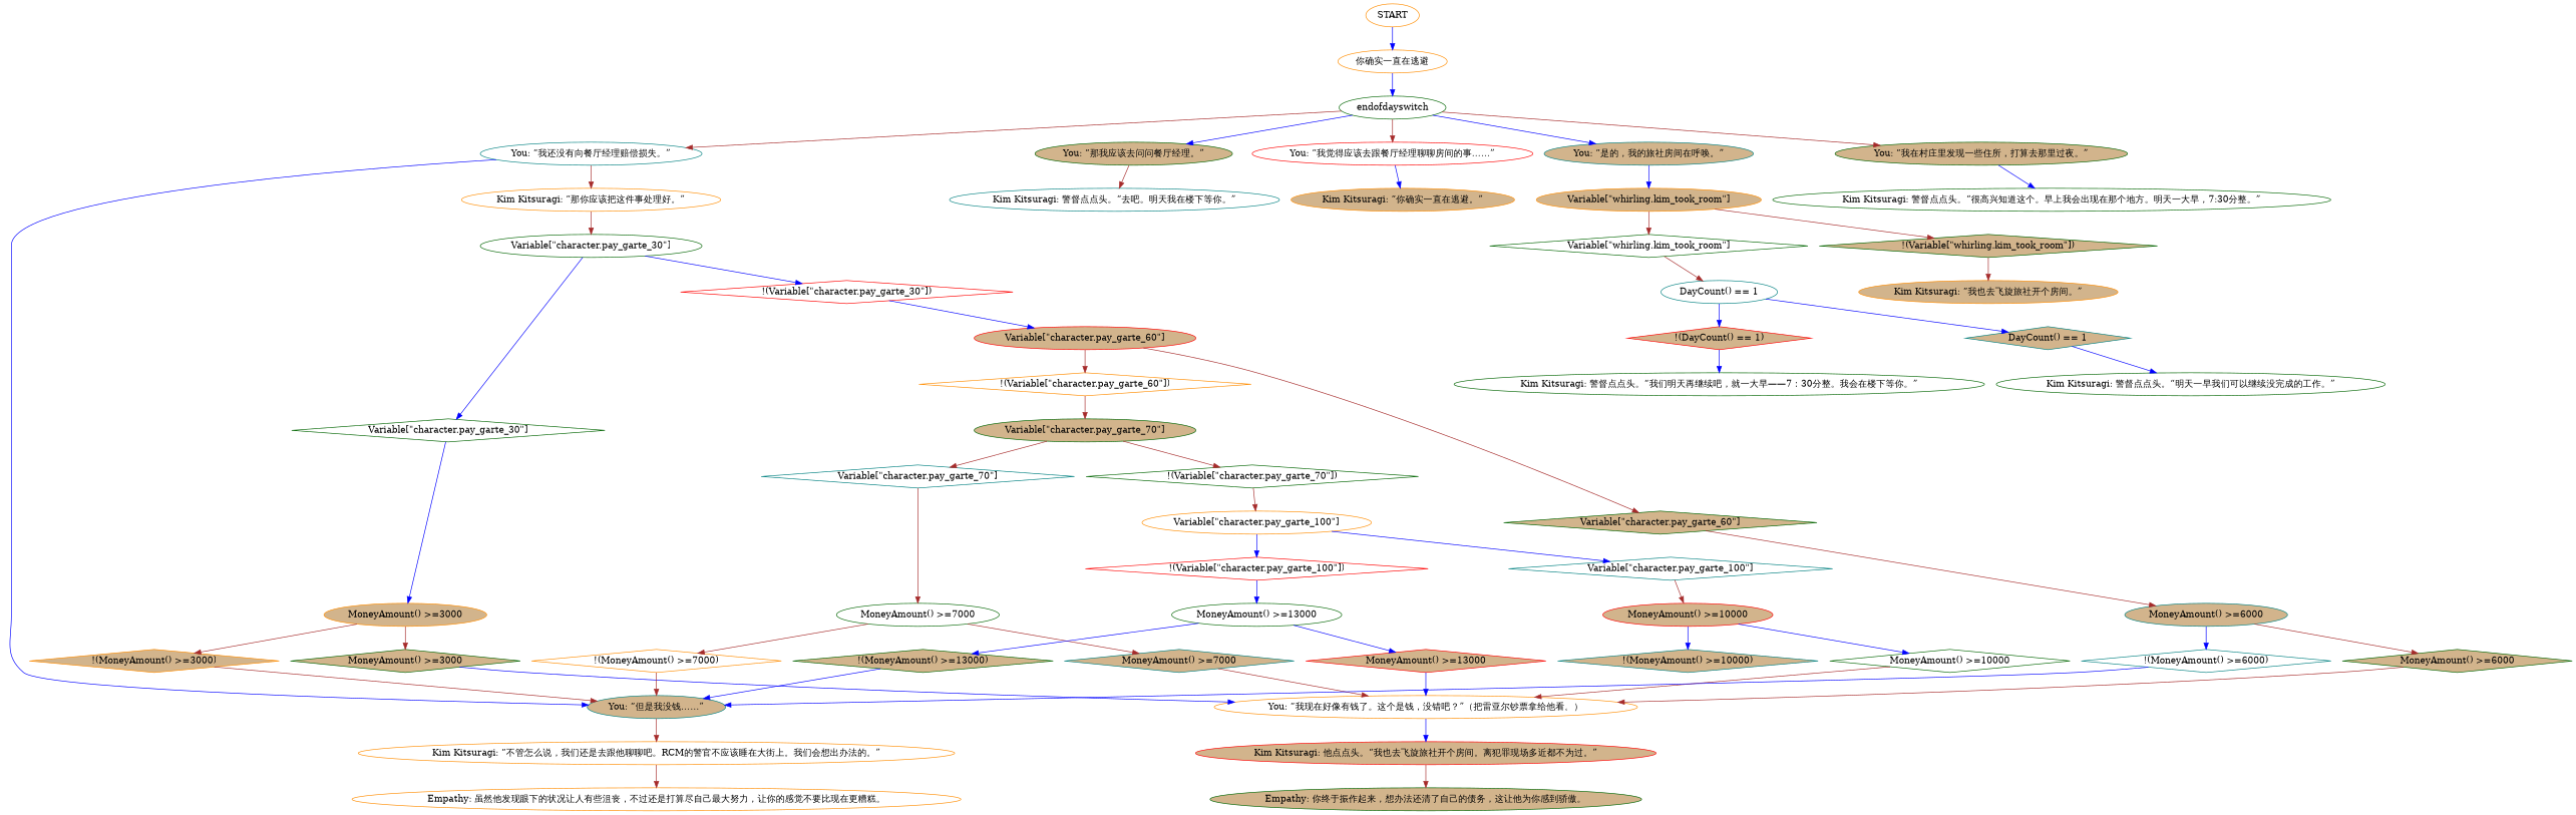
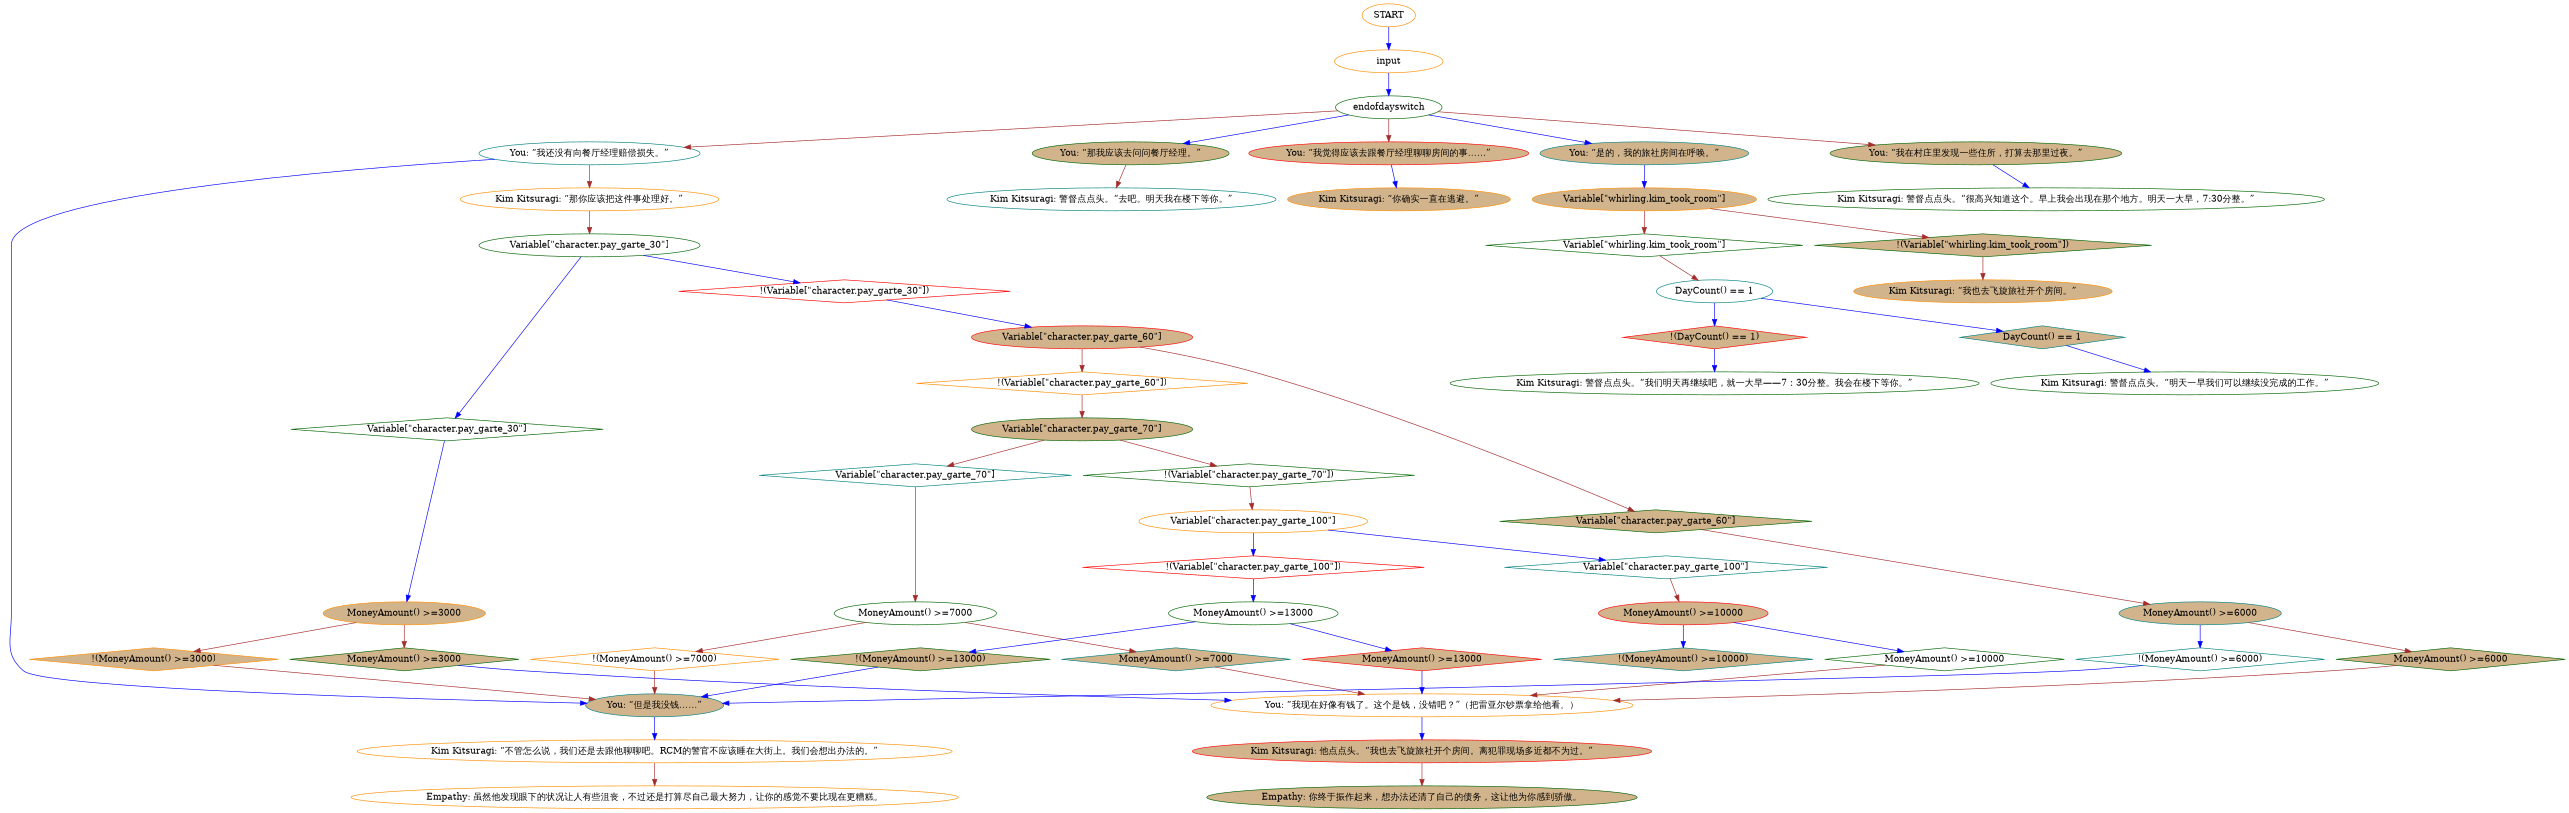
  digraph {
    node [color=darkgreen fillcolor=white style=filled]
    edge [color=brown]
    n1 [color=darkorange label=START]
-   n2 [color=darkorange label="你确实一直在逃避"]
+   n2 [color=darkorange label=input]
    n3 [label=endofdayswitch]
    n4 [color=teal label="You: “我还没有向餐厅经理赔偿损失。”"]
    n5 [fillcolor=tan label="You: “那我应该去问问餐厅经理。”"]
-   n6 [color=red label="You: “我觉得应该去跟餐厅经理聊聊房间的事……”"]
+   n6 [color=red fillcolor=tan label="You: “我觉得应该去跟餐厅经理聊聊房间的事……”"]
    n7 [color=teal fillcolor=tan label="You: “是的，我的旅社房间在呼唤。”"]
    n8 [fillcolor=tan label="You: “我在村庄里发现一些住所，打算去那里过夜。”"]
    n9 [color=darkorange label="Kim Kitsuragi: “那你应该把这件事处理好。”"]
    n10 [color=teal fillcolor=tan label="You: “但是我没钱……”"]
    n11 [label="Variable[\"character.pay_garte_30\"]"]
    n12 [label="Variable[\"character.pay_garte_30\"]" shape=diamond]
    n13 [color=red label="!(Variable[\"character.pay_garte_30\"])" shape=diamond]
    n14 [color=darkorange fillcolor=tan label="MoneyAmount() >=3000"]
    n15 [color=red fillcolor=tan label="Variable[\"character.pay_garte_60\"]"]
    n16 [fillcolor=tan label="MoneyAmount() >=3000" shape=diamond]
    n17 [color=darkorange fillcolor=tan label="!(MoneyAmount() >=3000)" shape=diamond]
    n18 [fillcolor=tan label="Variable[\"character.pay_garte_60\"]" shape=diamond]
    n19 [color=darkorange label="!(Variable[\"character.pay_garte_60\"])" shape=diamond]
    n20 [color=darkorange label="Empathy: 虽然他发现眼下的状况让人有些沮丧，不过还是打算尽自己最大努力，让你的感觉不要比现在更糟糕。"]
    n21 [color=teal label="Kim Kitsuragi: 警督点点头。“去吧。明天我在楼下等你。”"]
    n22 [fillcolor=tan label="Variable[\"character.pay_garte_70\"]"]
    n23 [color=teal label="Variable[\"character.pay_garte_70\"]" shape=diamond]
    n24 [label="!(Variable[\"character.pay_garte_70\"])" shape=diamond]
    n25 [label="MoneyAmount() >=7000"]
    n26 [color=darkorange label="Variable[\"character.pay_garte_100\"]"]
    n27 [color=teal fillcolor=tan label="MoneyAmount() >=7000" shape=diamond]
    n28 [color=darkorange label="!(MoneyAmount() >=7000)" shape=diamond]
    n29 [color=teal label="Variable[\"character.pay_garte_100\"]" shape=diamond]
    n30 [color=red label="!(Variable[\"character.pay_garte_100\"])" shape=diamond]
    n31 [color=darkorange label="Kim Kitsuragi: “不管怎么说，我们还是去跟他聊聊吧。RCM的警官不应该睡在大街上。我们会想出办法的。”"]
    n32 [fillcolor=tan label="Empathy: 你终于振作起来，想办法还清了自己的债务，这让他为你感到骄傲。"]
    n33 [color=red fillcolor=tan label="MoneyAmount() >=10000"]
    n34 [label="MoneyAmount() >=10000" shape=diamond]
    n35 [color=teal fillcolor=tan label="!(MoneyAmount() >=10000)" shape=diamond]
    n36 [color=darkorange label="You: “我现在好像有钱了。这个是钱，没错吧？”（把雷亚尔钞票拿给他看。）"]
    n37 [color=red fillcolor=tan label="Kim Kitsuragi: 他点点头。“我也去飞旋旅社开个房间。离犯罪现场多近都不为过。”"]
    n38 [label="MoneyAmount() >=13000"]
    n39 [color=red fillcolor=tan label="MoneyAmount() >=13000" shape=diamond]
    n40 [fillcolor=tan label="!(MoneyAmount() >=13000)" shape=diamond]
    n41 [color=teal fillcolor=tan label="MoneyAmount() >=6000"]
    n42 [fillcolor=tan label="MoneyAmount() >=6000" shape=diamond]
    n43 [color=teal label="!(MoneyAmount() >=6000)" shape=diamond]
    n44 [color=teal label="DayCount() == 1"]
    n45 [color=teal fillcolor=tan label="DayCount() == 1" shape=diamond]
    n46 [color=red fillcolor=tan label="!(DayCount() == 1)" shape=diamond]
    n47 [label="Kim Kitsuragi: 警督点点头。“明天一早我们可以继续没完成的工作。”"]
    n48 [label="Kim Kitsuragi: 警督点点头。“我们明天再继续吧，就一大早——7：30分整。我会在楼下等你。”"]
    n49 [color=darkorange fillcolor=tan label="Kim Kitsuragi: “你确实一直在逃避。”"]
    n50 [label="Kim Kitsuragi: 警督点点头。“很高兴知道这个。早上我会出现在那个地方。明天一大早，7:30分整。”"]
    n51 [color=darkorange fillcolor=tan label="Variable[\"whirling.kim_took_room\"]"]
    n52 [label="Variable[\"whirling.kim_took_room\"]" shape=diamond]
    n53 [fillcolor=tan label="!(Variable[\"whirling.kim_took_room\"])" shape=diamond]
    n54 [color=darkorange fillcolor=tan label="Kim Kitsuragi: “我也去飞旋旅社开个房间。”"]
    n1 -> n2 [color=blue]
    n2 -> n3 [color=blue]
    n3 -> n4
    n3 -> n5 [color=blue]
    n3 -> n6
    n3 -> n7 [color=blue]
    n3 -> n8
    n4 -> n9
    n4 -> n10 [color=blue]
    n5 -> n21
    n6 -> n49 [color=blue]
    n7 -> n51 [color=blue]
    n8 -> n50 [color=blue]
    n9 -> n11
-   n10 -> n31
+   n10 -> n31 [color=blue]
    n11 -> n12 [color=blue]
    n11 -> n13 [color=blue]
    n12 -> n14 [color=blue]
    n13 -> n15 [color=blue]
    n14 -> n16
    n14 -> n17
    n15 -> n18
    n15 -> n19
    n16 -> n36 [color=blue]
    n17 -> n10
    n18 -> n41
    n19 -> n22
    n22 -> n23
    n22 -> n24
    n23 -> n25
    n24 -> n26
    n25 -> n27
    n25 -> n28
    n26 -> n29 [color=blue]
    n26 -> n30 [color=blue]
    n27 -> n36
    n28 -> n10
    n29 -> n33
    n30 -> n38 [color=blue]
    n31 -> n20
    n33 -> n34 [color=blue]
    n33 -> n35 [color=blue]
    n34 -> n36
    n36 -> n37 [color=blue]
    n37 -> n32
    n38 -> n39 [color=blue]
    n38 -> n40 [color=blue]
    n39 -> n36 [color=blue]
    n40 -> n10 [color=blue]
    n41 -> n42
    n41 -> n43 [color=blue]
    n42 -> n36
    n43 -> n10 [color=blue]
    n44 -> n45 [color=blue]
    n44 -> n46 [color=blue]
    n45 -> n47 [color=blue]
    n46 -> n48 [color=blue]
    n51 -> n52
    n51 -> n53
    n52 -> n44
    n53 -> n54
  }
